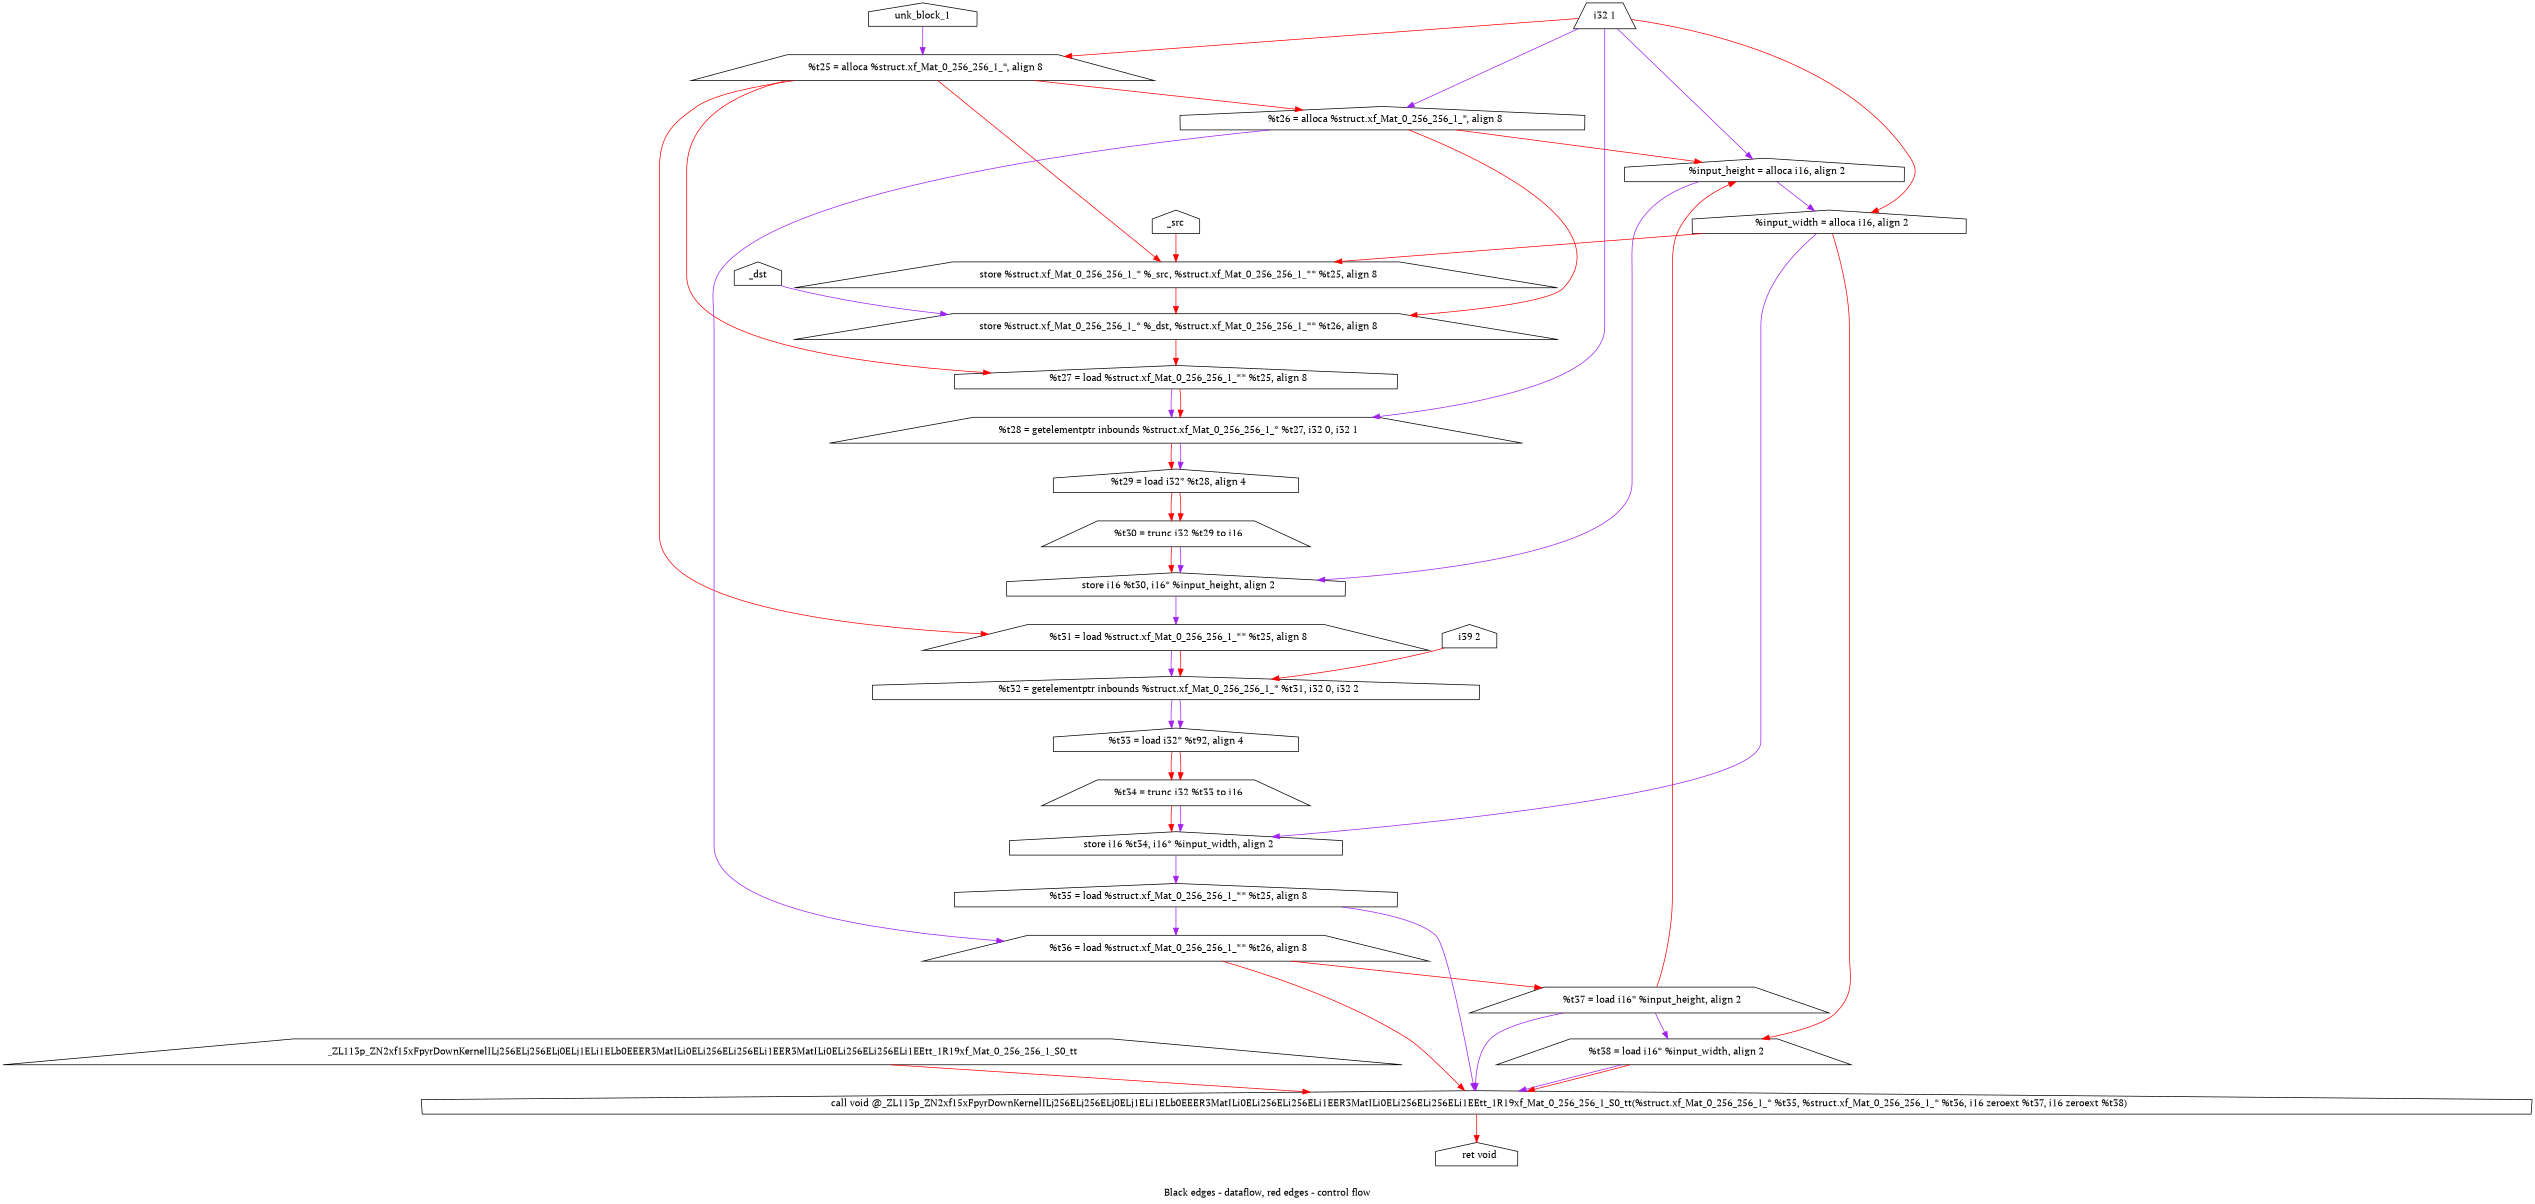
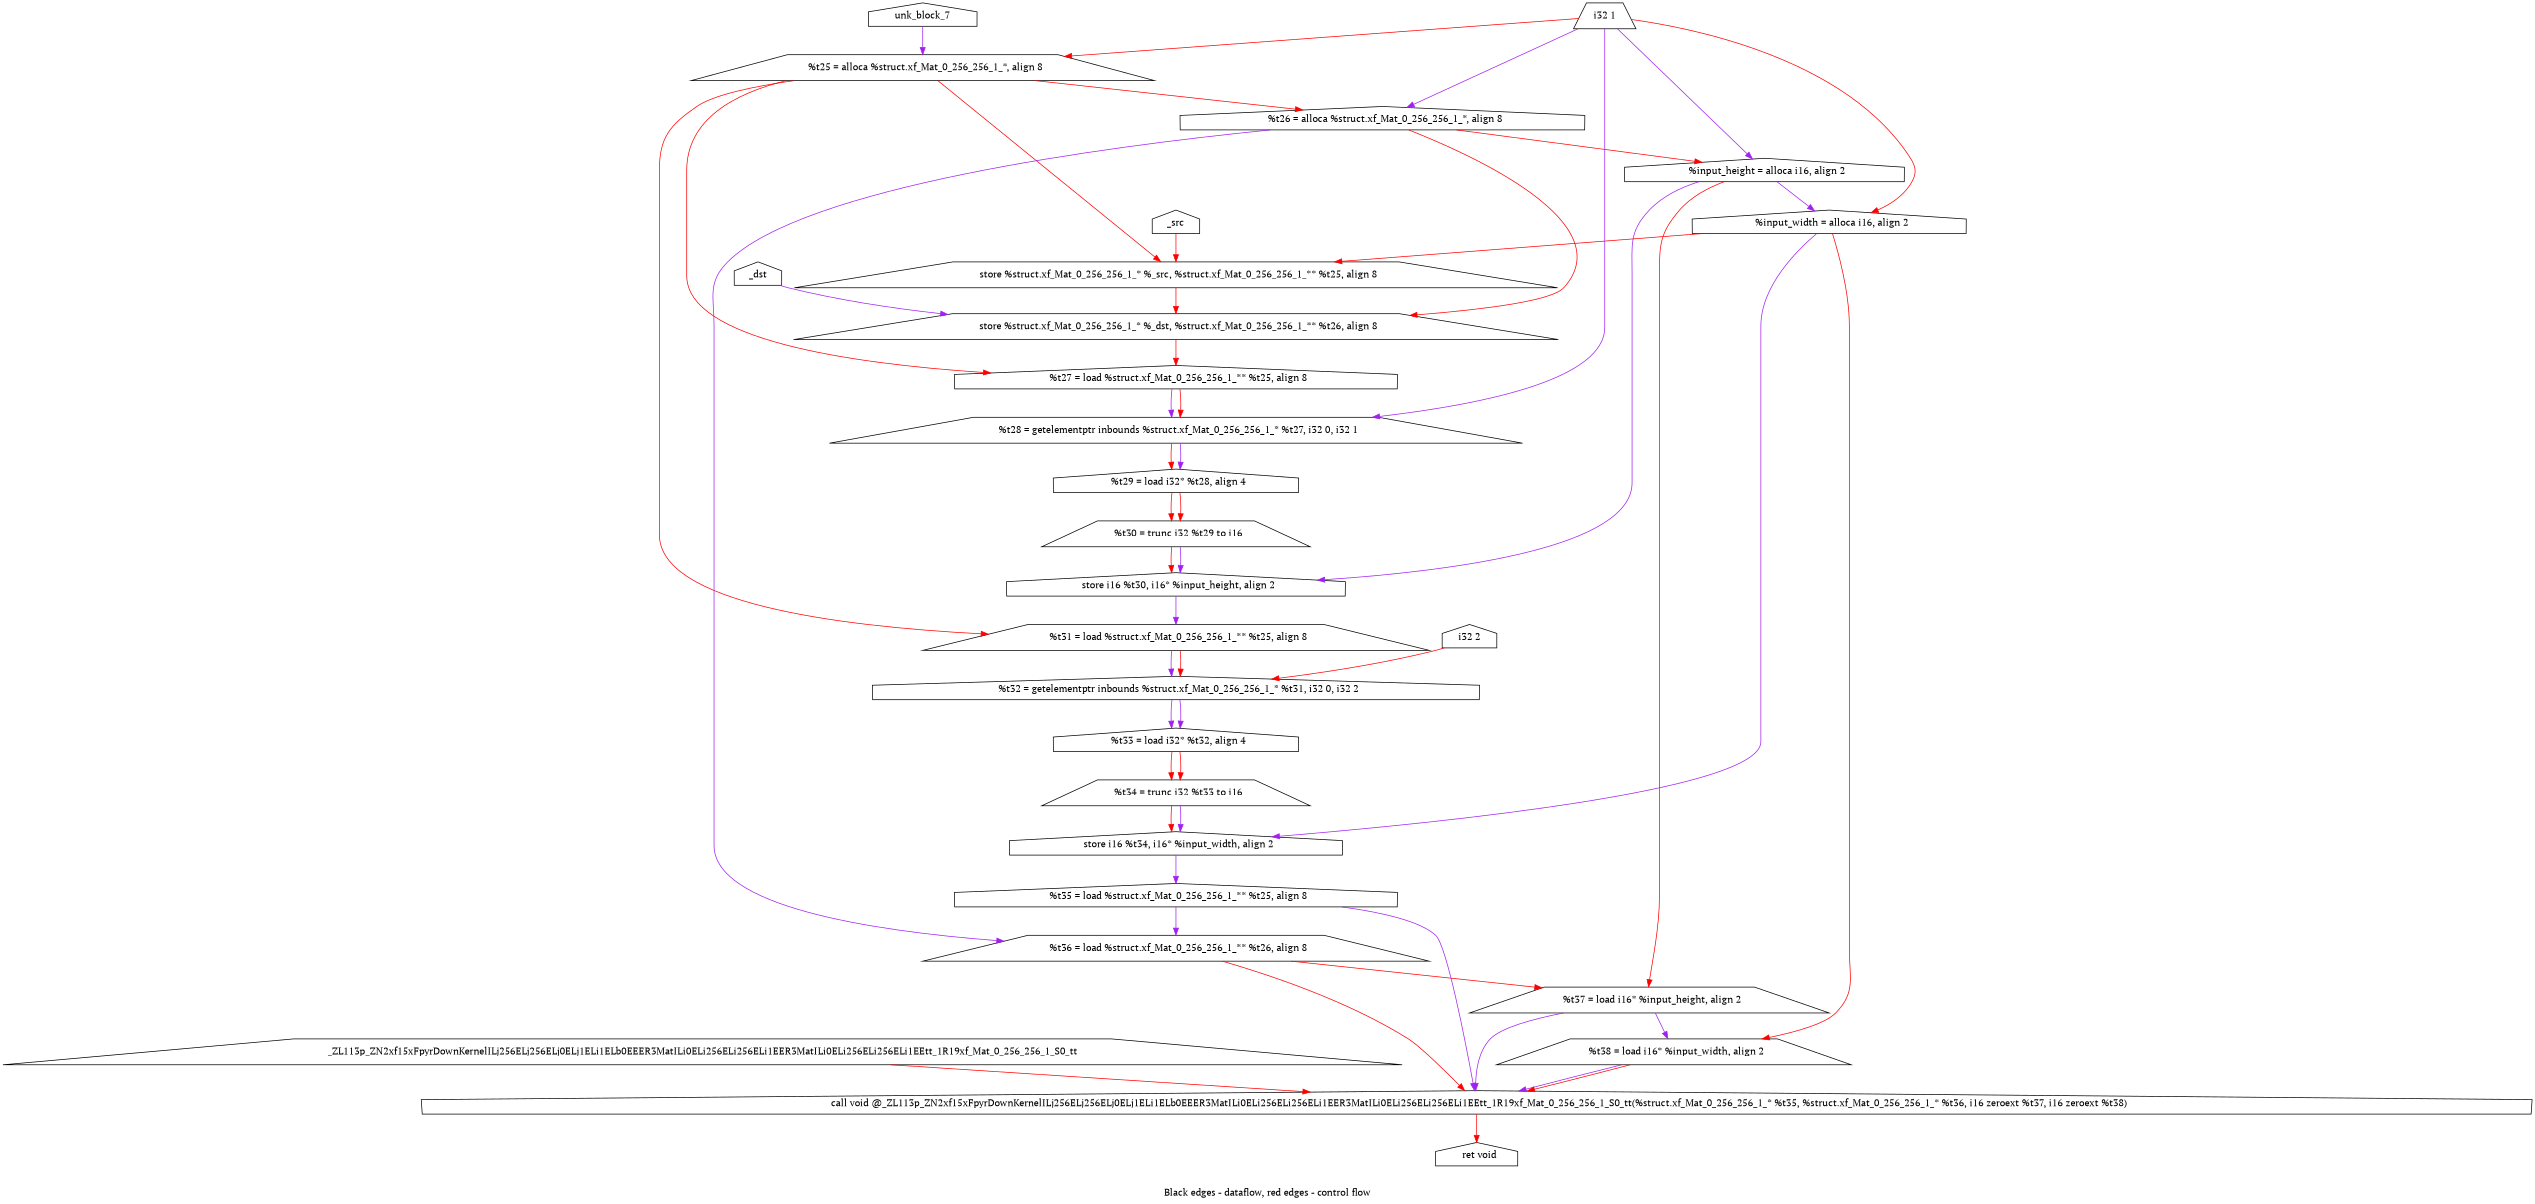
  digraph {
    compound=true
    fontname="PT Serif"
    label="Black edges - dataflow, red edges - control flow"
    node [fontname="PT Serif" shape=house]
    edge [color=red fontname="PT Serif"]
    n1 [label="  %t25 = alloca %struct.xf_Mat_0_256_256_1_*, align 8" shape=trapezium]
    n2 [label="  %t26 = alloca %struct.xf_Mat_0_256_256_1_*, align 8"]
    n3 [label="  store %struct.xf_Mat_0_256_256_1_* %_src, %struct.xf_Mat_0_256_256_1_** %t25, align 8" shape=trapezium]
    n4 [label="  %t27 = load %struct.xf_Mat_0_256_256_1_** %t25, align 8"]
    n5 [label="  %t31 = load %struct.xf_Mat_0_256_256_1_** %t25, align 8" shape=trapezium]
    n6 [label="  %input_height = alloca i16, align 2"]
    n7 [label="  store %struct.xf_Mat_0_256_256_1_* %_dst, %struct.xf_Mat_0_256_256_1_** %t26, align 8" shape=trapezium]
    n8 [label="  %t36 = load %struct.xf_Mat_0_256_256_1_** %t26, align 8" shape=trapezium]
    n9 [label="  %t28 = getelementptr inbounds %struct.xf_Mat_0_256_256_1_* %t27, i32 0, i32 1" shape=trapezium]
    n10 [label="  %t32 = getelementptr inbounds %struct.xf_Mat_0_256_256_1_* %t31, i32 0, i32 2"]
    n11 [label="  %t35 = load %struct.xf_Mat_0_256_256_1_** %t25, align 8"]
    n12 [label="  call void @_ZL113p_ZN2xf15xFpyrDownKernelILj256ELj256ELj0ELj1ELi1ELb0EEER3MatILi0ELi256ELi256ELi1EER3MatILi0ELi256ELi256ELi1EEtt_1R19xf_Mat_0_256_256_1_S0_tt(%struct.xf_Mat_0_256_256_1_* %t35, %struct.xf_Mat_0_256_256_1_* %t36, i16 zeroext %t37, i16 zeroext %t38)"]
    n13 [label="  %input_width = alloca i16, align 2"]
    n14 [label="  store i16 %t30, i16* %input_height, align 2"]
    n15 [label="  %t37 = load i16* %input_height, align 2" shape=trapezium]
    n16 [label="  store i16 %t34, i16* %input_width, align 2"]
    n17 [label="  %t38 = load i16* %input_width, align 2" shape=trapezium]
    n18 [label="  %t29 = load i32* %t28, align 4"]
    n19 [label="  %t30 = trunc i32 %t29 to i16" shape=trapezium]
-   n20 [label="%t33 = load i32* %t92, align 4"]
+   n20 [label="  %t33 = load i32* %t32, align 4"]
    n21 [label="  %t34 = trunc i32 %t33 to i16" shape=trapezium]
    n22 [label="  ret void"]
-   unk_block_1
+   unk_block_1 [label=unk_block_7]
    "i32 1" [shape=trapezium]
    _src
    _dst
-   "i32 2" [label="i39 2"]
+   "i32 2"
    _ZL113p_ZN2xf15xFpyrDownKernelILj256ELj256ELj0ELj1ELi1ELb0EEER3MatILi0ELi256ELi256ELi1EER3MatILi0ELi256ELi256ELi1EEtt_1R19xf_Mat_0_256_256_1_S0_tt [shape=trapezium]
    n1 -> n2 [weight=2]
    n1 -> n3
    n1 -> n4
    n1 -> n5
    n2 -> n6 [weight=2]
    n2 -> n7
    n2 -> n8 [color=purple]
    n3 -> n7 [weight=2]
    n4 -> n9 [color=purple weight=2]
    n4 -> n9
    n5 -> n10 [color=purple weight=2]
    n5 -> n10
    n6 -> n13 [color=purple weight=2]
    n6 -> n14 [color=purple]
-   n15 -> n6
+   n6 -> n15
    n7 -> n4 [weight=2]
    n8 -> n12
    n8 -> n15 [weight=2]
    n9 -> n18 [weight=2]
    n9 -> n18 [color=purple]
    n10 -> n20 [color=purple weight=2]
    n10 -> n20 [color=purple]
    n11 -> n8 [color=purple weight=2]
    n11 -> n12 [color=purple]
    n12 -> n22 [weight=2]
    n13 -> n3 [weight=2]
    n13 -> n16 [color=purple]
    n13 -> n17
    n14 -> n5 [color=purple weight=2]
    n15 -> n12 [color=purple]
    n15 -> n17 [color=purple weight=2]
    n16 -> n11 [color=purple weight=2]
    n17 -> n12 [color=purple weight=2]
    n17 -> n12
    n18 -> n19 [weight=2]
    n18 -> n19
    n19 -> n14 [weight=2]
    n19 -> n14 [color=purple]
    n20 -> n21 [weight=2]
    n20 -> n21
    n21 -> n16 [weight=2]
    n21 -> n16 [color=purple]
    unk_block_1 -> n1 [color=purple]
    "i32 1" -> n1
    "i32 1" -> n2 [color=purple]
    "i32 1" -> n6 [color=purple]
    "i32 1" -> n9 [color=purple]
    "i32 1" -> n13
    _src -> n3
    _dst -> n7 [color=purple]
    "i32 2" -> n10
    _ZL113p_ZN2xf15xFpyrDownKernelILj256ELj256ELj0ELj1ELi1ELb0EEER3MatILi0ELi256ELi256ELi1EER3MatILi0ELi256ELi256ELi1EEtt_1R19xf_Mat_0_256_256_1_S0_tt -> n12
  }
